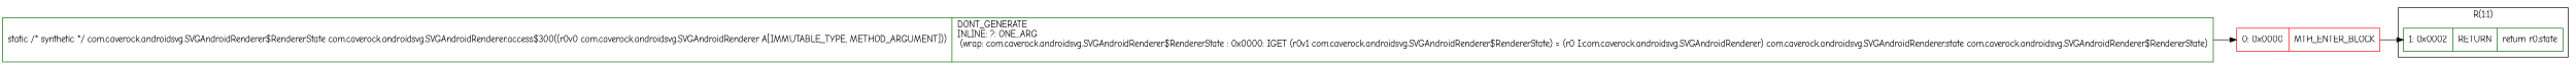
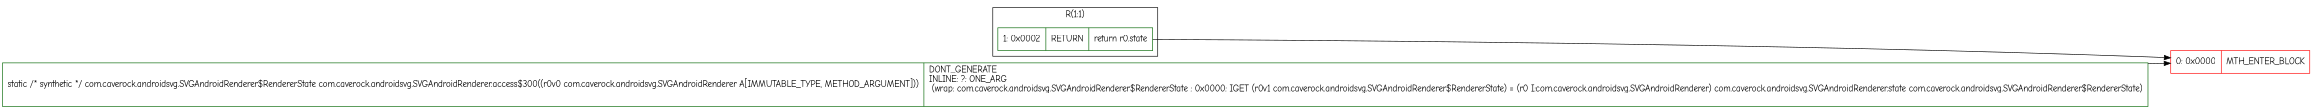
  digraph {
    rankdir=LR
    fontname="Comic Neue"
    node [color=darkgreen shape=record fontname="Comic Neue"]
    edge [fontname="Comic Neue"]
    n1 [label="{1\:\ 0x0002|RETURN\l|return r0.state\l}"]
    n2 [color=red label="{0\:\ 0x0000|MTH_ENTER_BLOCK\l}"]
    n3 [label="{static \/* synthetic *\/ com.caverock.androidsvg.SVGAndroidRenderer$RendererState com.caverock.androidsvg.SVGAndroidRenderer.access$300((r0v0 com.caverock.androidsvg.SVGAndroidRenderer A[IMMUTABLE_TYPE, METHOD_ARGUMENT]))  | DONT_GENERATE\lINLINE: ?: ONE_ARG  \l  (wrap: com.caverock.androidsvg.SVGAndroidRenderer$RendererState : 0x0000: IGET  (r0v1 com.caverock.androidsvg.SVGAndroidRenderer$RendererState) = (r0 I:com.caverock.androidsvg.SVGAndroidRenderer) com.caverock.androidsvg.SVGAndroidRenderer.state com.caverock.androidsvg.SVGAndroidRenderer$RendererState)\l\l}"]
    subgraph cluster_1 {
      label="R(1:1)"
      n1
    }
-   n2 -> n1
+   n1 -> n2
    n3 -> n2
  }
